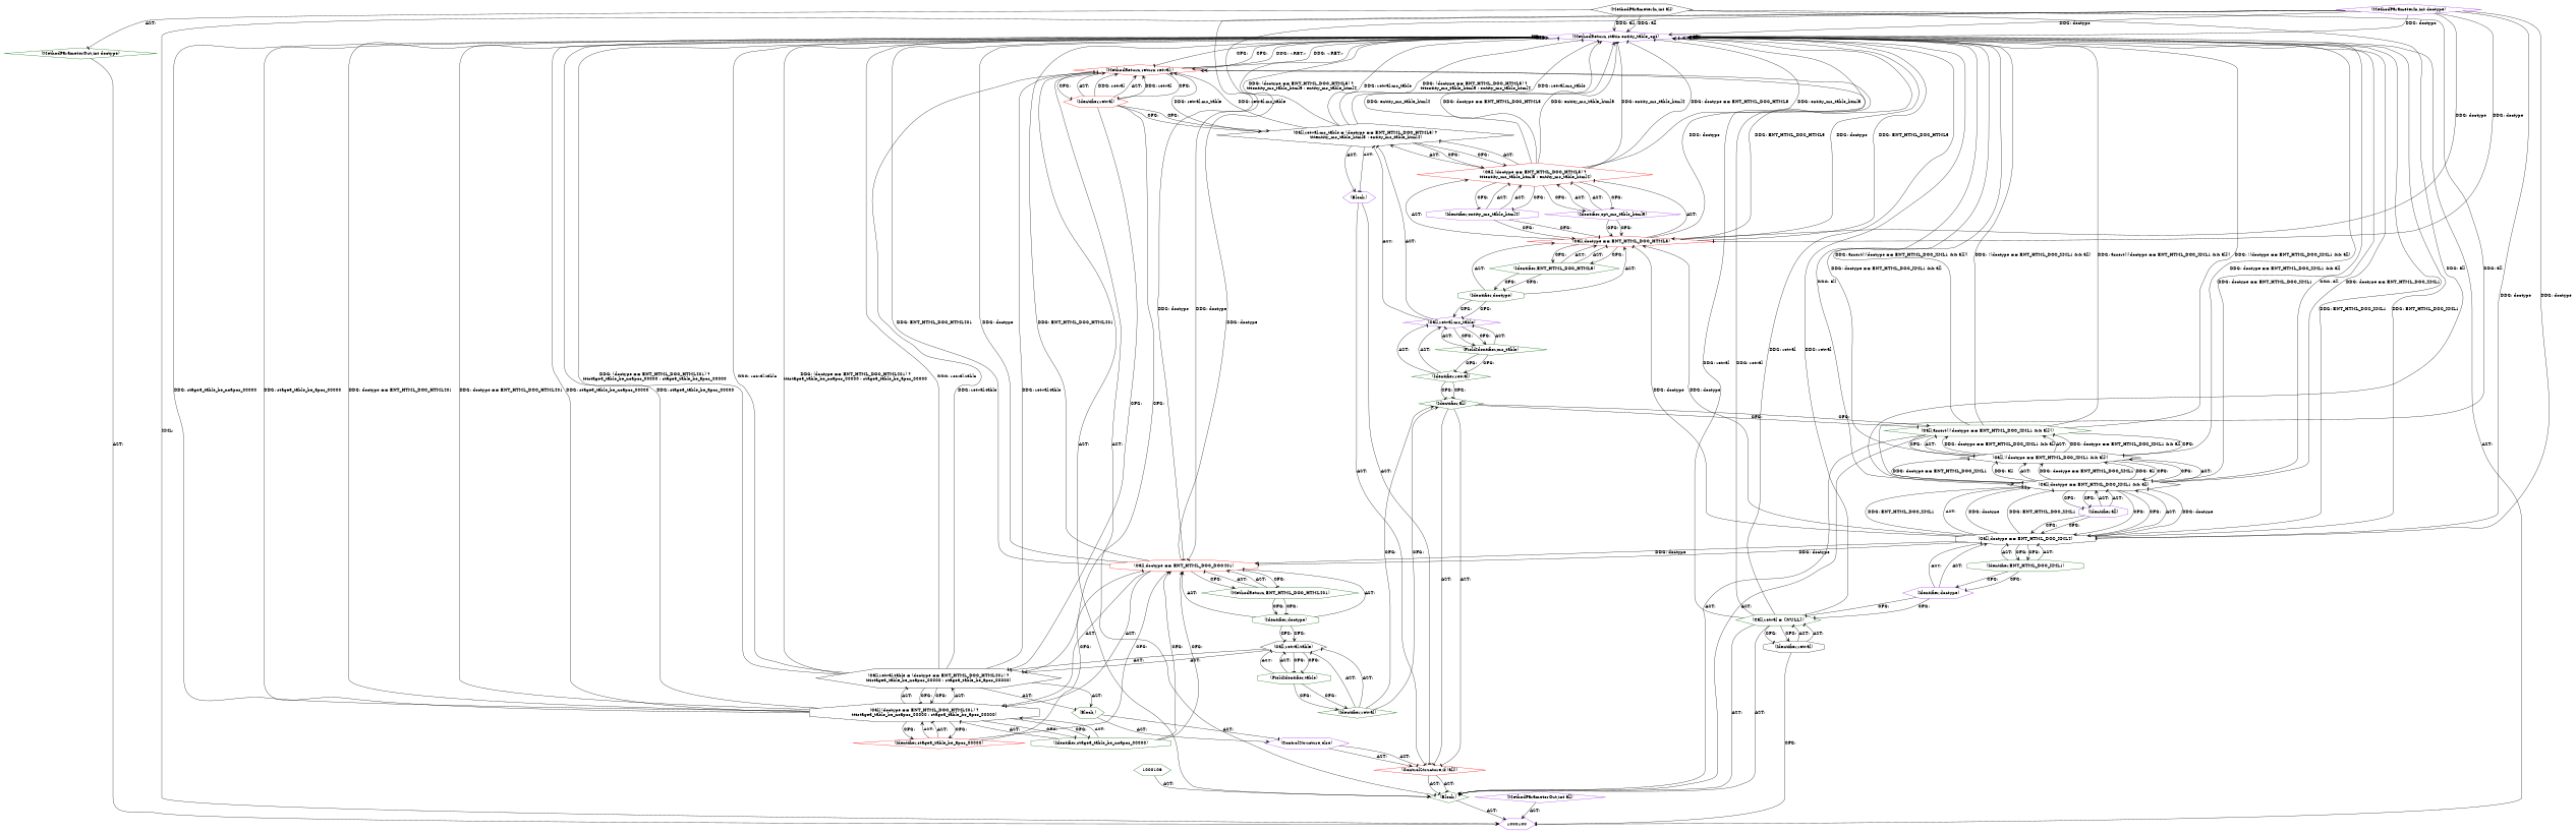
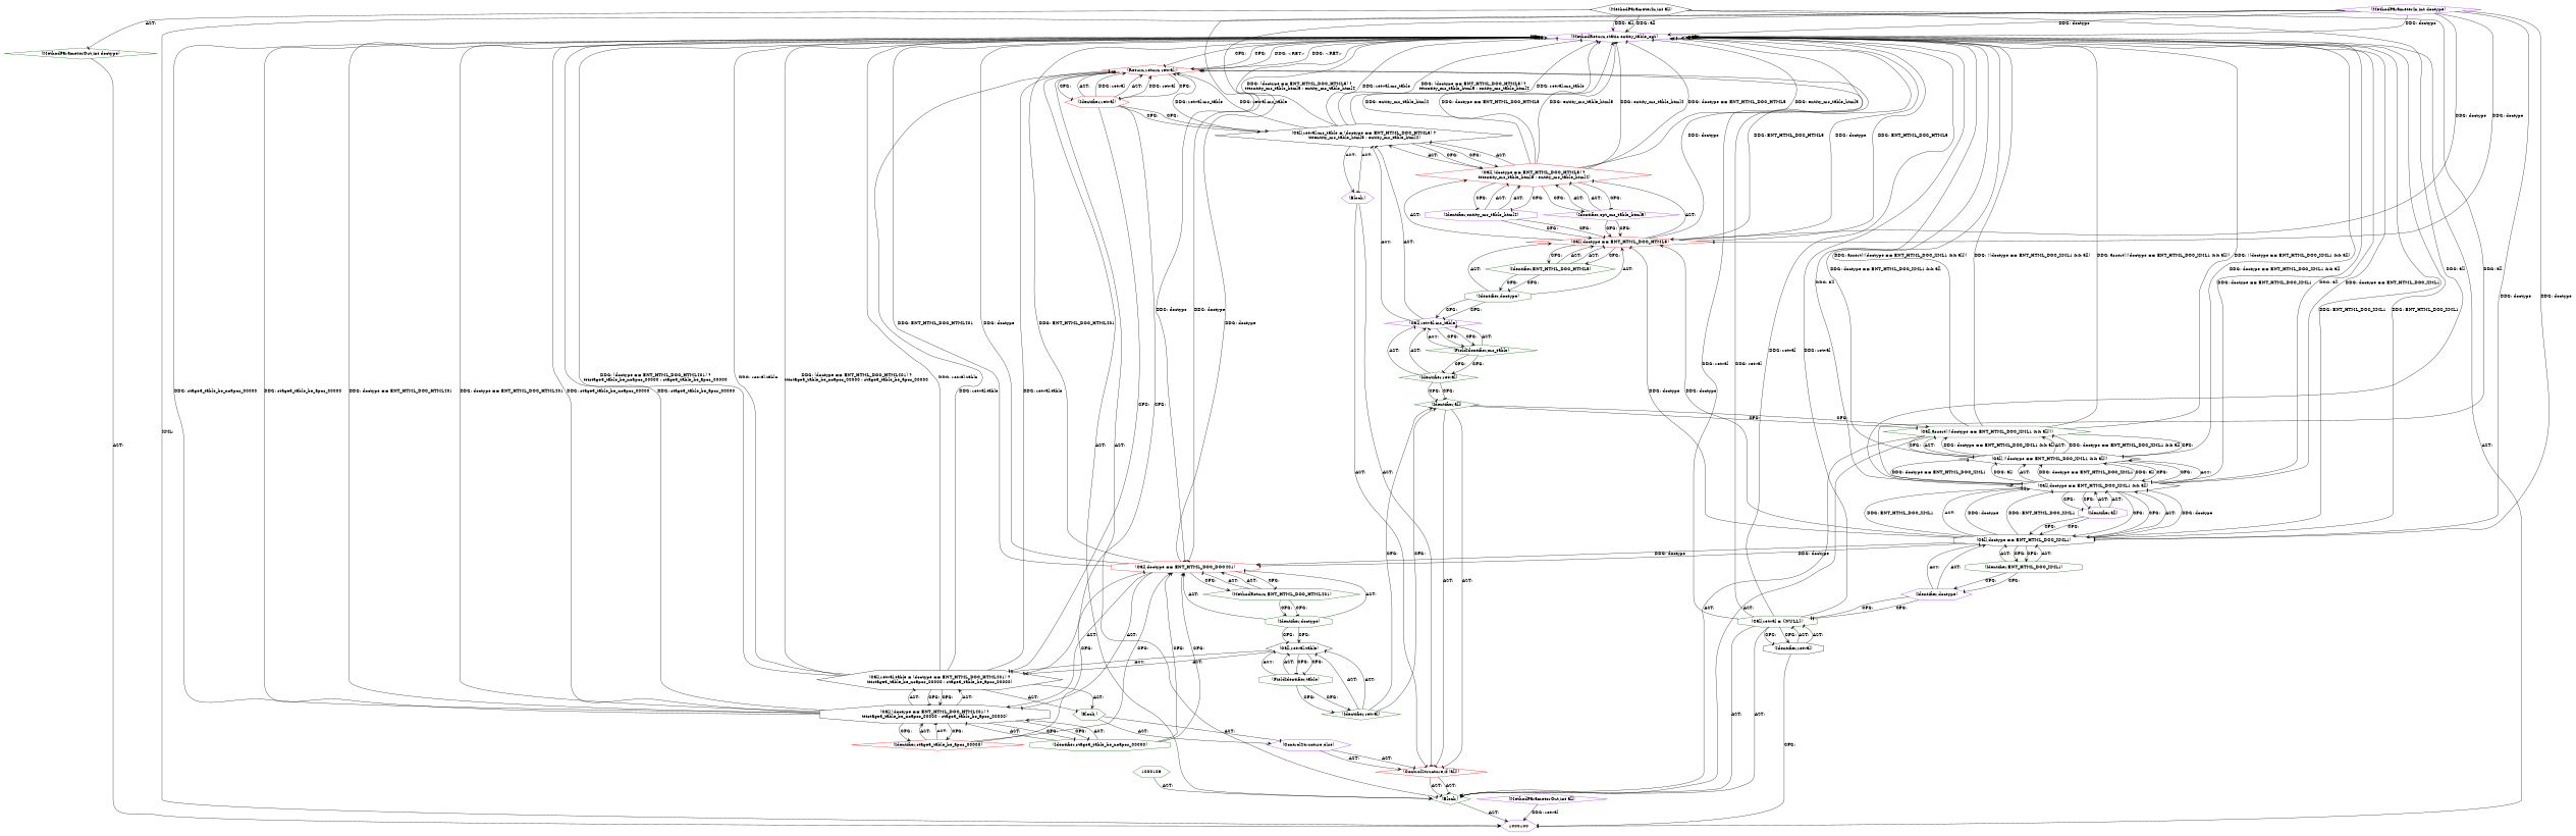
  digraph {
    node [color=darkgreen shape=diamond]
    edge [arrowhead=tee]
    n1 [color=purple label="(MethodReturn,static entity_table_opt)"]
-   n2 [color=red label="(MethodReturn,return retval;)"]
+   n2 [color=red label="(Return,return retval;)"]
    1000100 [color=purple shape=hexagon]
    n4 [color=red label="(Identifier,retval)" shape=hexagon]
    n5 [label="(Block,)"]
    n6 [color=black label="(MethodParameterIn,int all)" shape=hexagon]
    n7 [color=black label="(Call,doctype == ENT_HTML_DOC_XML1 && all)" shape=hexagon]
    n8 [label="(MethodParameterOut,int doctype)"]
-   n9 [color=black label="(Call,doctype == ENT_HTML_DOC_XML4)" shape=octagon]
+   n9 [color=black label="(Call,doctype == ENT_HTML_DOC_XML1)" shape=octagon]
    n10 [color=purple label="(Identifier,all)" shape=octagon]
    n11 [color=black label="(Call,!(doctype == ENT_HTML_DOC_XML1 && all))" shape=hexagon]
    n12 [color=purple label="(MethodParameterOut,int all)"]
    n13 [color=purple label="(MethodParameterIn,int doctype)"]
    n14 [color=red label="(Call,doctype == ENT_HTML_DOC_DOC401)" shape=octagon]
    n15 [color=red label="(Call,doctype == ENT_HTML_DOC_HTML5)"]
    n16 [color=black label="(Call,(doctype == ENT_HTML_DOC_HTML401) ?\n\t\t\tstage3_table_be_noapos_00000 : stage3_table_be_apos_00000)" shape=octagon]
    n17 [label="(MethodReturn,ENT_HTML_DOC_HTML401)" shape=hexagon]
    n18 [label="(Identifier,ENT_HTML_DOC_XML1)" shape=octagon]
    n19 [color=red label="(Call,(doctype == ENT_HTML_DOC_HTML5) ?\n \t\t\tentity_ms_table_html5 : entity_ms_table_html4)"]
    n20 [label="(Identifier,ENT_HTML_DOC_HTML5)" shape=hexagon]
    n21 [color=purple label="(ControlStructure,else)" shape=hexagon]
    n22 [color=red label="(ControlStructure,if (all))"]
    n23 [label="(Block,)" shape=hexagon]
    n24 [color=black label="(Call,retval.table = (doctype == ENT_HTML_DOC_HTML401) ?\n\t\t\tstage3_table_be_noapos_00000 : stage3_table_be_apos_00000)" shape=hexagon]
    n25 [label="(Identifier,stage3_table_be_noapos_00000)" shape=octagon]
    n26 [color=red label="(Identifier,stage3_table_be_apos_00000)"]
    n27 [label="(Identifier,doctype)" shape=octagon]
    n28 [color=black label="(Call,retval.table)" shape=hexagon]
    n29 [label="(FieldIdentifier,table)" shape=octagon]
    n30 [label="(Identifier,retval)"]
    n31 [label="(Identifier,all)"]
    n32 [label="(Call,assert(!(doctype == ENT_HTML_DOC_XML1 && all)))" shape=hexagon]
    n33 [color=black label="(Call,retval.ms_table = (doctype == ENT_HTML_DOC_HTML5) ?\n \t\t\tentity_ms_table_html5 : entity_ms_table_html4)"]
    n34 [color=purple label="(Block,)" shape=hexagon]
-   n35 [label="(Call,retval = {NULL})" shape=hexagon]
+   n35 [label="(Call,retval = {NULL})" shape=octagon]
    n36 [color=black label="(Identifier,retval)" shape=octagon]
    n37 [color=purple label="(Identifier,doctype)" shape=hexagon]
    n38 [label="(FieldIdentifier,ms_table)"]
    n39 [color=purple label="(Call,retval.ms_table)"]
    n40 [label="(Identifier,retval)"]
    n41 [color=purple label="(Identifier,entity_ms_table_html4)" shape=octagon]
    n42 [color=purple label="(Identifier,opt_ms_table_html5)"]
    n43 [label="(Identifier,doctype)" shape=octagon]
    n44 [label=1000106 shape=hexagon]
    n1 -> n2 [label="CFG: "]
    n1 -> n2 [arrowhead=vee label="CFG: "]
    n1 -> 1000100 [label="AST: "]
    n2 -> n1 [arrowhead=vee label="DDG: <RET>"]
    n2 -> n1 [arrowhead=vee label="DDG: <RET>"]
    n2 -> n4 [label="CFG: "]
    n2 -> n4 [label="CFG: "]
    n2 -> n5 [arrowhead=vee label="AST: "]
    n2 -> n5 [label="AST: "]
    n4 -> n2 [arrowhead=vee label="AST: "]
    n4 -> n2 [arrowhead=vee label="DDG: retval"]
    n4 -> n2 [arrowhead=vee label="AST: "]
    n4 -> n2 [arrowhead=vee label="DDG: retval"]
    n4 -> n24 [label="CFG: "]
    n4 -> n24 [label="CFG: "]
    n4 -> n33 [arrowhead=vee label="CFG: "]
    n4 -> n33 [arrowhead=vee label="CFG: "]
    n5 -> 1000100 [arrowhead=vee label="AST: "]
    n6 -> n1 [arrowhead=vee label="DDG: all"]
    n6 -> n1 [arrowhead=vee label="DDG: all"]
    n6 -> n7 [label="DDG: all"]
    n6 -> n7 [arrowhead=vee label="DDG: all"]
    n6 -> n8 [label="AST: "]
    n7 -> n1 [label="DDG: all"]
    n7 -> n1 [arrowhead=vee label="DDG: doctype == ENT_HTML_DOC_XML1"]
    n7 -> n1 [arrowhead=vee label="DDG: all"]
    n7 -> n1 [arrowhead=vee label="DDG: doctype == ENT_HTML_DOC_XML1"]
    n7 -> n9 [arrowhead=vee label="CFG: "]
    n7 -> n9 [arrowhead=vee label="CFG: "]
    n7 -> n10 [label="CFG: "]
    n7 -> n10 [label="CFG: "]
    n7 -> n11 [arrowhead=vee label="AST: "]
    n7 -> n11 [label="DDG: doctype == ENT_HTML_DOC_XML1"]
    n7 -> n11 [label="DDG: all"]
    n7 -> n11 [arrowhead=vee label="AST: "]
    n7 -> n11 [arrowhead=vee label="DDG: doctype == ENT_HTML_DOC_XML1"]
    n7 -> n11 [arrowhead=vee label="DDG: all"]
    n8 -> 1000100 [arrowhead=vee label="AST: "]
    n9 -> n1 [arrowhead=vee label="DDG: ENT_HTML_DOC_XML1"]
    n9 -> n1 [label="DDG: ENT_HTML_DOC_XML1"]
    n9 -> n7 [arrowhead=vee label="AST: "]
    n9 -> n7 [label="DDG: doctype"]
    n9 -> n7 [label="DDG: ENT_HTML_DOC_XML1"]
    n9 -> n7 [label="AST: "]
    n9 -> n7 [arrowhead=vee label="DDG: doctype"]
    n9 -> n7 [label="DDG: ENT_HTML_DOC_XML1"]
    n9 -> n14 [arrowhead=vee label="DDG: doctype"]
    n9 -> n14 [label="DDG: doctype"]
    n9 -> n15 [arrowhead=vee label="DDG: doctype"]
    n9 -> n15 [label="DDG: doctype"]
    n9 -> n18 [arrowhead=vee label="CFG: "]
    n9 -> n18 [arrowhead=vee label="CFG: "]
    n10 -> n7 [arrowhead=vee label="AST: "]
    n10 -> n7 [label="AST: "]
    n10 -> n9 [arrowhead=vee label="CFG: "]
    n10 -> n9 [arrowhead=vee label="CFG: "]
    n11 -> n1 [arrowhead=vee label="DDG: doctype == ENT_HTML_DOC_XML1 && all"]
    n11 -> n1 [arrowhead=vee label="DDG: doctype == ENT_HTML_DOC_XML1 && all"]
    n11 -> n7 [label="CFG: "]
    n11 -> n7 [arrowhead=vee label="CFG: "]
    n11 -> n32 [label="AST: "]
    n11 -> n32 [arrowhead=vee label="DDG: doctype == ENT_HTML_DOC_XML1 && all"]
    n11 -> n32 [arrowhead=vee label="AST: "]
    n11 -> n32 [label="DDG: doctype == ENT_HTML_DOC_XML1 && all"]
-   n12 -> 1000100 [arrowhead=vee label="AST: "]
+   n12 -> 1000100 [arrowhead=vee label="DDG: retval"]
    n13 -> n1 [label="DDG: doctype"]
    n13 -> n1 [arrowhead=vee label="DDG: doctype"]
    n13 -> 1000100 [arrowhead=vee label="XML: "]
    n13 -> n9 [label="DDG: doctype"]
    n13 -> n9 [label="DDG: doctype"]
    n13 -> n14 [label="DDG: doctype"]
    n13 -> n14 [label="DDG: doctype"]
    n13 -> n15 [label="DDG: doctype"]
    n13 -> n15 [arrowhead=vee label="DDG: doctype"]
    n14 -> n1 [label="DDG: doctype"]
    n14 -> n1 [arrowhead=vee label="DDG: ENT_HTML_DOC_HTML401"]
    n14 -> n1 [label="DDG: doctype"]
    n14 -> n1 [arrowhead=vee label="DDG: ENT_HTML_DOC_HTML401"]
    n14 -> n16 [label="AST: "]
    n14 -> n16 [arrowhead=vee label="AST: "]
    n14 -> n17 [label="CFG: "]
    n14 -> n17 [arrowhead=vee label="CFG: "]
    n15 -> n1 [arrowhead=vee label="DDG: doctype"]
    n15 -> n1 [label="DDG: ENT_HTML_DOC_HTML5"]
    n15 -> n1 [arrowhead=vee label="DDG: doctype"]
    n15 -> n1 [arrowhead=vee label="DDG: ENT_HTML_DOC_HTML5"]
    n15 -> n19 [label="AST: "]
    n15 -> n19 [arrowhead=vee label="AST: "]
    n15 -> n20 [arrowhead=vee label="CFG: "]
    n15 -> n20 [arrowhead=vee label="CFG: "]
    n16 -> n1 [label="DDG: stage3_table_be_apos_00000"]
    n16 -> n1 [label="DDG: doctype == ENT_HTML_DOC_HTML401"]
    n16 -> n1 [label="DDG: stage3_table_be_noapos_00000"]
    n16 -> n1 [label="DDG: stage3_table_be_apos_00000"]
    n16 -> n1 [label="DDG: doctype == ENT_HTML_DOC_HTML401"]
    n16 -> n1 [label="DDG: stage3_table_be_noapos_00000"]
    n16 -> n24 [label="AST: "]
    n16 -> n24 [arrowhead=vee label="AST: "]
    n16 -> n25 [label="CFG: "]
    n16 -> n25 [label="CFG: "]
    n16 -> n26 [arrowhead=vee label="CFG: "]
    n16 -> n26 [arrowhead=vee label="CFG: "]
    n17 -> n14 [label="AST: "]
    n17 -> n14 [arrowhead=vee label="AST: "]
    n17 -> n27 [arrowhead=vee label="CFG: "]
    n17 -> n27 [label="CFG: "]
    n18 -> n9 [label="AST: "]
    n18 -> n9 [label="AST: "]
    n18 -> n37 [arrowhead=vee label="CFG: "]
    n18 -> n37 [label="CFG: "]
    n19 -> n1 [label="DDG: entity_ms_table_html5"]
    n19 -> n1 [label="DDG: entity_ms_table_html4"]
    n19 -> n1 [label="DDG: doctype == ENT_HTML_DOC_HTML5"]
    n19 -> n1 [label="DDG: entity_ms_table_html5"]
    n19 -> n1 [arrowhead=vee label="DDG: entity_ms_table_html4"]
    n19 -> n1 [arrowhead=vee label="DDG: doctype == ENT_HTML_DOC_HTML5"]
    n19 -> n33 [label="AST: "]
    n19 -> n33 [arrowhead=vee label="AST: "]
    n19 -> n41 [label="CFG: "]
    n19 -> n41 [label="CFG: "]
    n19 -> n42 [label="CFG: "]
    n19 -> n42 [arrowhead=vee label="CFG: "]
    n20 -> n15 [arrowhead=vee label="AST: "]
    n20 -> n15 [label="AST: "]
    n20 -> n43 [label="CFG: "]
    n20 -> n43 [arrowhead=vee label="CFG: "]
    n21 -> n22 [arrowhead=vee label="AST: "]
    n21 -> n22 [label="AST: "]
    n22 -> n5 [label="AST: "]
    n22 -> n5 [label="AST: "]
    n23 -> n21 [arrowhead=vee label="AST: "]
    n23 -> n21 [label="AST: "]
    n24 -> n1 [label="DDG: retval.table"]
    n24 -> n1 [label="DDG: (doctype == ENT_HTML_DOC_HTML401) ?\n\t\t\tstage3_table_be_noapos_00000 : stage3_table_be_apos_00000"]
    n24 -> n1 [label="DDG: retval.table"]
    n24 -> n1 [label="DDG: (doctype == ENT_HTML_DOC_HTML401) ?\n\t\t\tstage3_table_be_noapos_00000 : stage3_table_be_apos_00000"]
    n24 -> n2 [label="DDG: retval.table"]
    n24 -> n2 [label="DDG: retval.table"]
    n24 -> n16 [label="CFG: "]
    n24 -> n16 [arrowhead=vee label="CFG: "]
    n24 -> n23 [arrowhead=vee label="AST: "]
    n24 -> n23 [label="AST: "]
    n25 -> n14 [arrowhead=vee label="CFG: "]
    n25 -> n14 [arrowhead=vee label="CFG: "]
    n25 -> n16 [arrowhead=vee label="AST: "]
    n25 -> n16 [label="AST: "]
    n26 -> n14 [label="CFG: "]
    n26 -> n14 [arrowhead=vee label="CFG: "]
    n26 -> n16 [arrowhead=vee label="AST: "]
    n26 -> n16 [label="AST: "]
    n27 -> n14 [arrowhead=vee label="AST: "]
    n27 -> n14 [label="AST: "]
    n27 -> n28 [label="CFG: "]
    n27 -> n28 [arrowhead=vee label="CFG: "]
    n28 -> n24 [label="AST: "]
    n28 -> n24 [arrowhead=vee label="AST: "]
    n28 -> n29 [label="CFG: "]
    n28 -> n29 [label="CFG: "]
    n29 -> n28 [label="AST: "]
    n29 -> n28 [label="AST: "]
    n29 -> n30 [arrowhead=vee label="CFG: "]
    n29 -> n30 [arrowhead=vee label="CFG: "]
    n30 -> n28 [label="AST: "]
    n30 -> n28 [label="AST: "]
    n30 -> n31 [arrowhead=vee label="CFG: "]
    n30 -> n31 [arrowhead=vee label="CFG: "]
    n31 -> n22 [label="AST: "]
    n31 -> n22 [label="AST: "]
    n31 -> n32 [label="CFG: "]
    n31 -> n32 [arrowhead=vee label="CFG: "]
    n32 -> n1 [label="DDG: !(doctype == ENT_HTML_DOC_XML1 && all)"]
    n32 -> n1 [arrowhead=vee label="DDG: assert(!(doctype == ENT_HTML_DOC_XML1 && all))"]
    n32 -> n1 [arrowhead=vee label="DDG: !(doctype == ENT_HTML_DOC_XML1 && all)"]
    n32 -> n1 [label="DDG: assert(!(doctype == ENT_HTML_DOC_XML1 && all))"]
    n32 -> n5 [label="AST: "]
    n32 -> n5 [arrowhead=vee label="AST: "]
    n32 -> n11 [label="CFG: "]
    n32 -> n11 [label="CFG: "]
    n33 -> n1 [label="DDG: (doctype == ENT_HTML_DOC_HTML5) ?\n \t\t\tentity_ms_table_html5 : entity_ms_table_html4"]
    n33 -> n1 [label="DDG: retval.ms_table"]
    n33 -> n1 [label="DDG: (doctype == ENT_HTML_DOC_HTML5) ?\n \t\t\tentity_ms_table_html5 : entity_ms_table_html4"]
    n33 -> n1 [label="DDG: retval.ms_table"]
    n33 -> n2 [arrowhead=vee label="DDG: retval.ms_table"]
    n33 -> n2 [arrowhead=vee label="DDG: retval.ms_table"]
    n33 -> n19 [arrowhead=vee label="CFG: "]
    n33 -> n19 [arrowhead=vee label="CFG: "]
    n33 -> n34 [arrowhead=vee label="AST: "]
    n33 -> n34 [label="AST: "]
    n34 -> n22 [label="AST: "]
    n34 -> n22 [label="AST: "]
    n35 -> n1 [arrowhead=vee label="DDG: retval"]
    n35 -> n1 [arrowhead=vee label="DDG: retval"]
    n35 -> n2 [arrowhead=vee label="DDG: retval"]
    n35 -> n2 [arrowhead=vee label="DDG: retval"]
    n35 -> n5 [label="AST: "]
    n35 -> n5 [arrowhead=vee label="AST: "]
    n35 -> n36 [label="CFG: "]
    n35 -> n36 [arrowhead=vee label="CFG: "]
    n36 -> 1000100 [label="CFG: "]
    n36 -> n35 [label="AST: "]
    n36 -> n35 [label="AST: "]
    n37 -> n9 [arrowhead=vee label="AST: "]
    n37 -> n9 [label="AST: "]
    n37 -> n35 [label="CFG: "]
    n37 -> n35 [label="CFG: "]
    n38 -> n39 [label="AST: "]
    n38 -> n39 [label="AST: "]
    n38 -> n40 [label="CFG: "]
    n38 -> n40 [arrowhead=vee label="CFG: "]
    n39 -> n33 [label="AST: "]
    n39 -> n33 [label="AST: "]
    n39 -> n38 [arrowhead=vee label="CFG: "]
    n39 -> n38 [arrowhead=vee label="CFG: "]
    n40 -> n31 [label="CFG: "]
    n40 -> n31 [label="CFG: "]
    n40 -> n39 [label="AST: "]
    n40 -> n39 [arrowhead=vee label="AST: "]
    n41 -> n15 [arrowhead=vee label="CFG: "]
    n41 -> n15 [label="CFG: "]
    n41 -> n19 [label="AST: "]
    n41 -> n19 [arrowhead=vee label="AST: "]
    n42 -> n15 [arrowhead=vee label="CFG: "]
    n42 -> n15 [arrowhead=vee label="CFG: "]
    n42 -> n19 [arrowhead=vee label="AST: "]
    n42 -> n19 [label="AST: "]
    n43 -> n15 [arrowhead=vee label="AST: "]
    n43 -> n15 [arrowhead=vee label="AST: "]
    n43 -> n39 [label="CFG: "]
    n43 -> n39 [arrowhead=vee label="CFG: "]
    n44 -> n5 [arrowhead=vee label="AST: "]
  }
